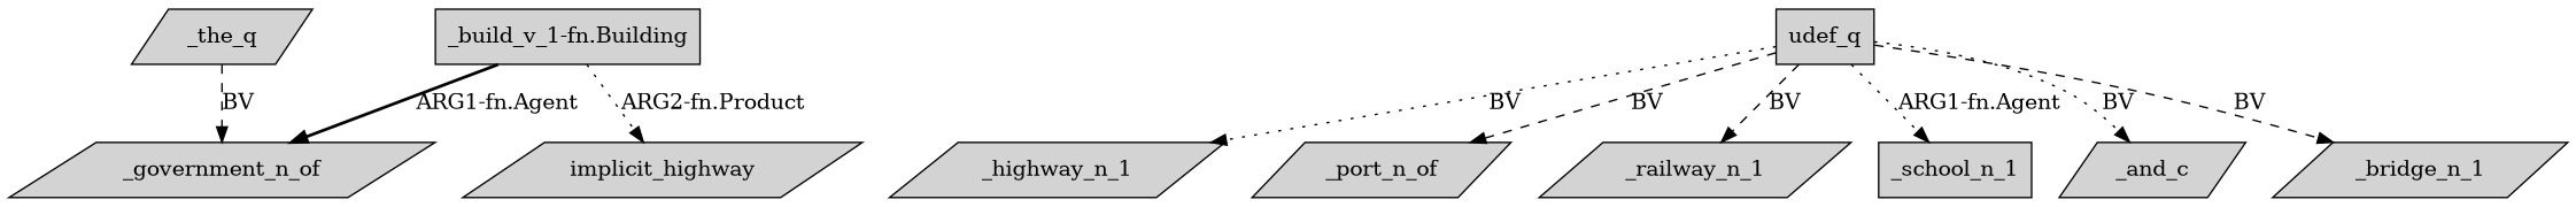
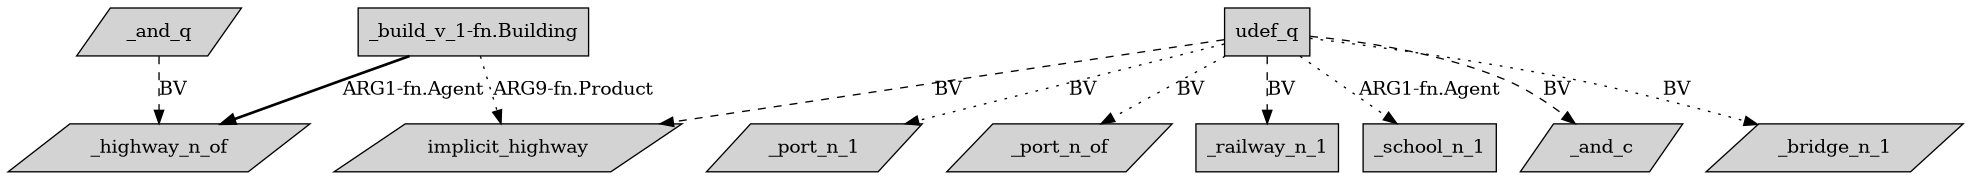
  digraph {
    node [shape=parallelogram style=filled]
    edge [style=dashed]
-   _the_q
-   _government_n_of
+   _the_q [label=_and_q]
+   _government_n_of [label=_highway_n_of]
    "_build_v_1-fn.Building" [shape=box]
    n4 [label=implicit_highway]
    udef_q [shape=box]
-   _highway_n_1
+   _highway_n_1 [label=_port_n_1]
    _port_n_of
-   _railway_n_1
+   _railway_n_1 [shape=box]
    _school_n_1 [shape=box]
    _and_c
    _bridge_n_1
    _the_q -> _government_n_of [label=BV]
    "_build_v_1-fn.Building" -> _government_n_of [label="ARG1-fn.Agent" style=bold]
-   "_build_v_1-fn.Building" -> n4 [label="ARG2-fn.Product" style=dotted]
+   "_build_v_1-fn.Building" -> n4 [label="ARG9-fn.Product" style=dotted]
+   udef_q -> n4 [label=BV]
    udef_q -> _highway_n_1 [label=BV style=dotted]
-   udef_q -> _port_n_of [label=BV]
+   udef_q -> _port_n_of [label=BV style=dotted]
    udef_q -> _railway_n_1 [label=BV]
    udef_q -> _school_n_1 [label="ARG1-fn.Agent" style=dotted]
-   udef_q -> _and_c [label=BV style=dotted]
-   udef_q -> _bridge_n_1 [label=BV]
+   udef_q -> _and_c [label=BV]
+   udef_q -> _bridge_n_1 [label=BV style=dotted]
  }
